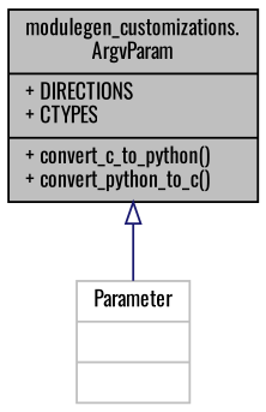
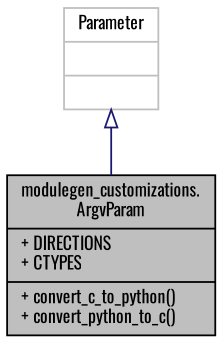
  digraph {
    fontname=Oswald
    node [fontname=Oswald fontsize=10 shape=record style=filled]
    n1 [color=black fillcolor=grey75 fontcolor=black height=0.2 label="{modulegen_customizations.\lArgvParam\n|+ DIRECTIONS\l+ CTYPES\l|+ convert_c_to_python()\l+ convert_python_to_c()\l}" width=0.4]
    n2 [color=grey75 fillcolor=white height=0.2 label="{Parameter\n||}" width=0.4]
-   n1 -> n2 [arrowtail=onormal color=midnightblue dir=back fontname=Oswald fontsize=10 labelfontname=Helvetica labelfontsize=10 style=solid]
+   n2 -> n1 [arrowtail=onormal color=midnightblue dir=back fontname=Oswald fontsize=10 labelfontname=Helvetica labelfontsize=10 style=solid]
  }
